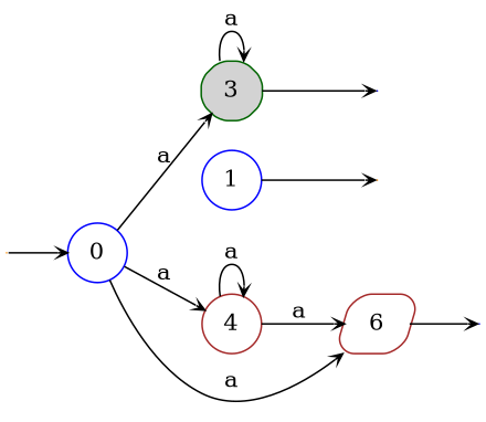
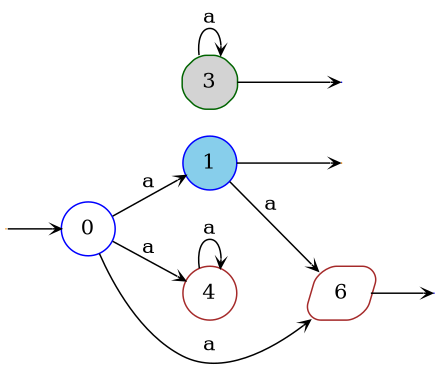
  digraph {
    rankdir=LR
    vcsn_context="letterset<char_letters(a)>, f2"
    node [color=blue fillcolor=skyblue shape=point style="rounded,filled"]
    edge [arrowhead=vee arrowsize=.6]
    I0 [color=darkorange style=filled width=0]
    F1 [color=darkorange style=filled width=0]
    F3 [fillcolor=lightgrey style=filled width=0]
    F6 [fillcolor=lightgrey style=filled width=0]
    0 [fillcolor=white shape=circle width=0.5]
-   1 [fillcolor=white shape=ellipse width=0.5]
+   1 [shape=ellipse width=0.5]
    3 [color=darkgreen fillcolor=lightgrey shape=octagon width=0.5]
    4 [color=brown fillcolor=white shape=circle width=0.5]
    6 [color=brown fillcolor=white shape=parallelogram width=0.5]
    subgraph sub_1 {
      I0
      F1
      F3
      F6
    }
    subgraph sub_2 {
      0
      1
      3
      4
      6
    }
    I0 -> 0
-   0 -> 3 [label=a]
+   0 -> 1 [label=a]
    0 -> 4 [label=a]
    0 -> 6 [label=a]
    1 -> F1
    3 -> F3
    3 -> 3 [label=a]
    4 -> 4 [label=a]
-   4 -> 6 [label=a]
+   1 -> 6 [label=a]
    6 -> F6
  }
